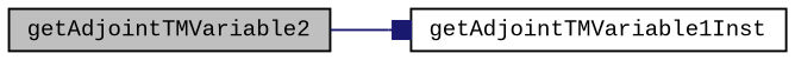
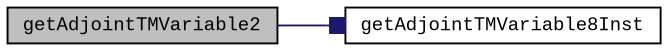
  digraph {
    rankdir=LR
    fontname="Liberation Mono"
    node [color=black fontname="Liberation Mono" fontsize=10 shape=box]
    n1 [fillcolor=grey75 fontcolor=black height=0.2 label=getAdjointTMVariable2 style=filled width=0.4]
-   n2 [height=0.2 label=getAdjointTMVariable1Inst width=0.4]
+   n2 [height=0.2 label=getAdjointTMVariable8Inst width=0.4]
    n1 -> n2 [color=midnightblue fontname="Liberation Mono" fontsize=10 labelfontname=Helvetica labelfontsize=10 style=solid arrowhead=box]
  }
